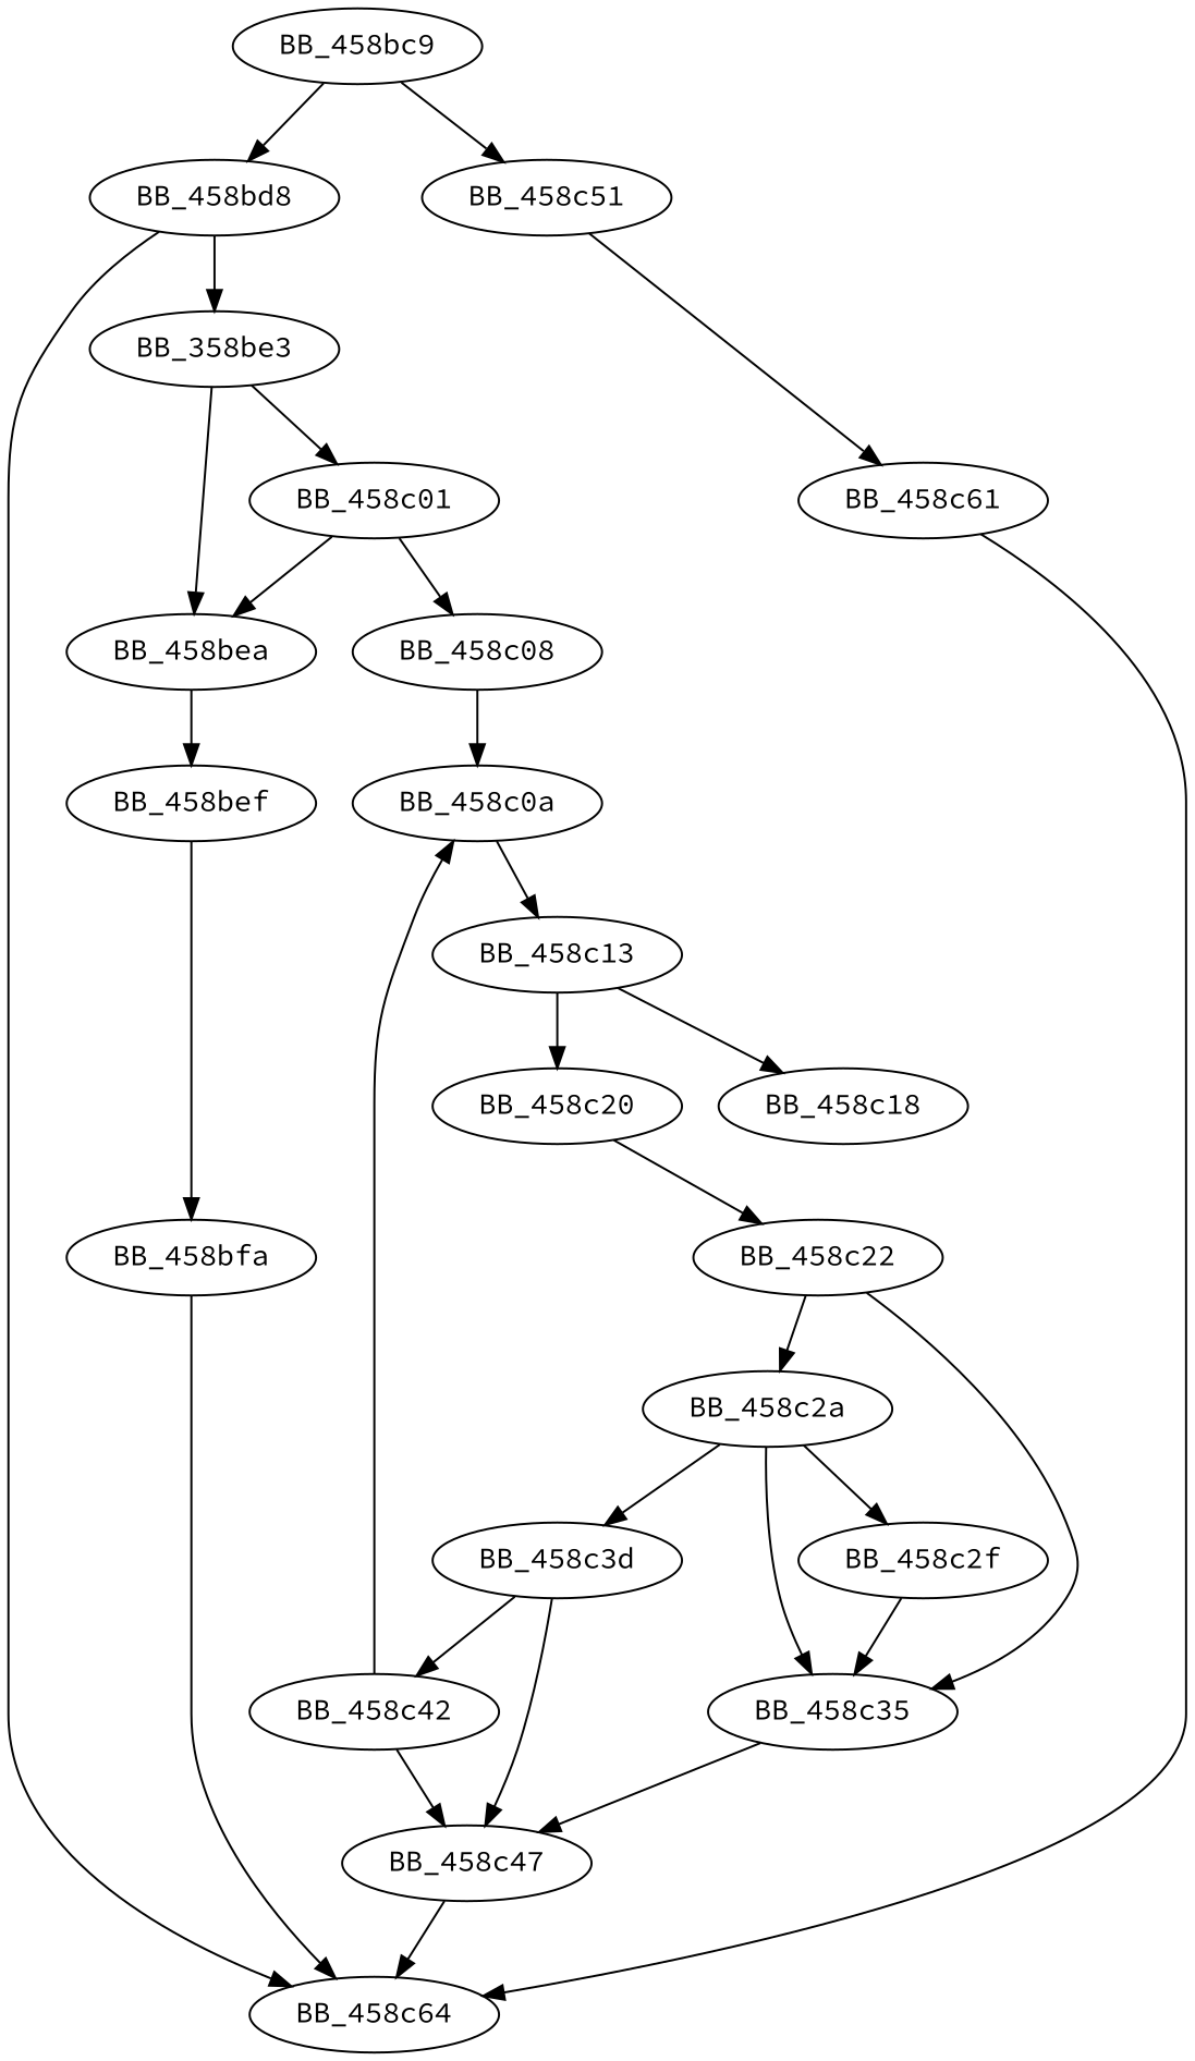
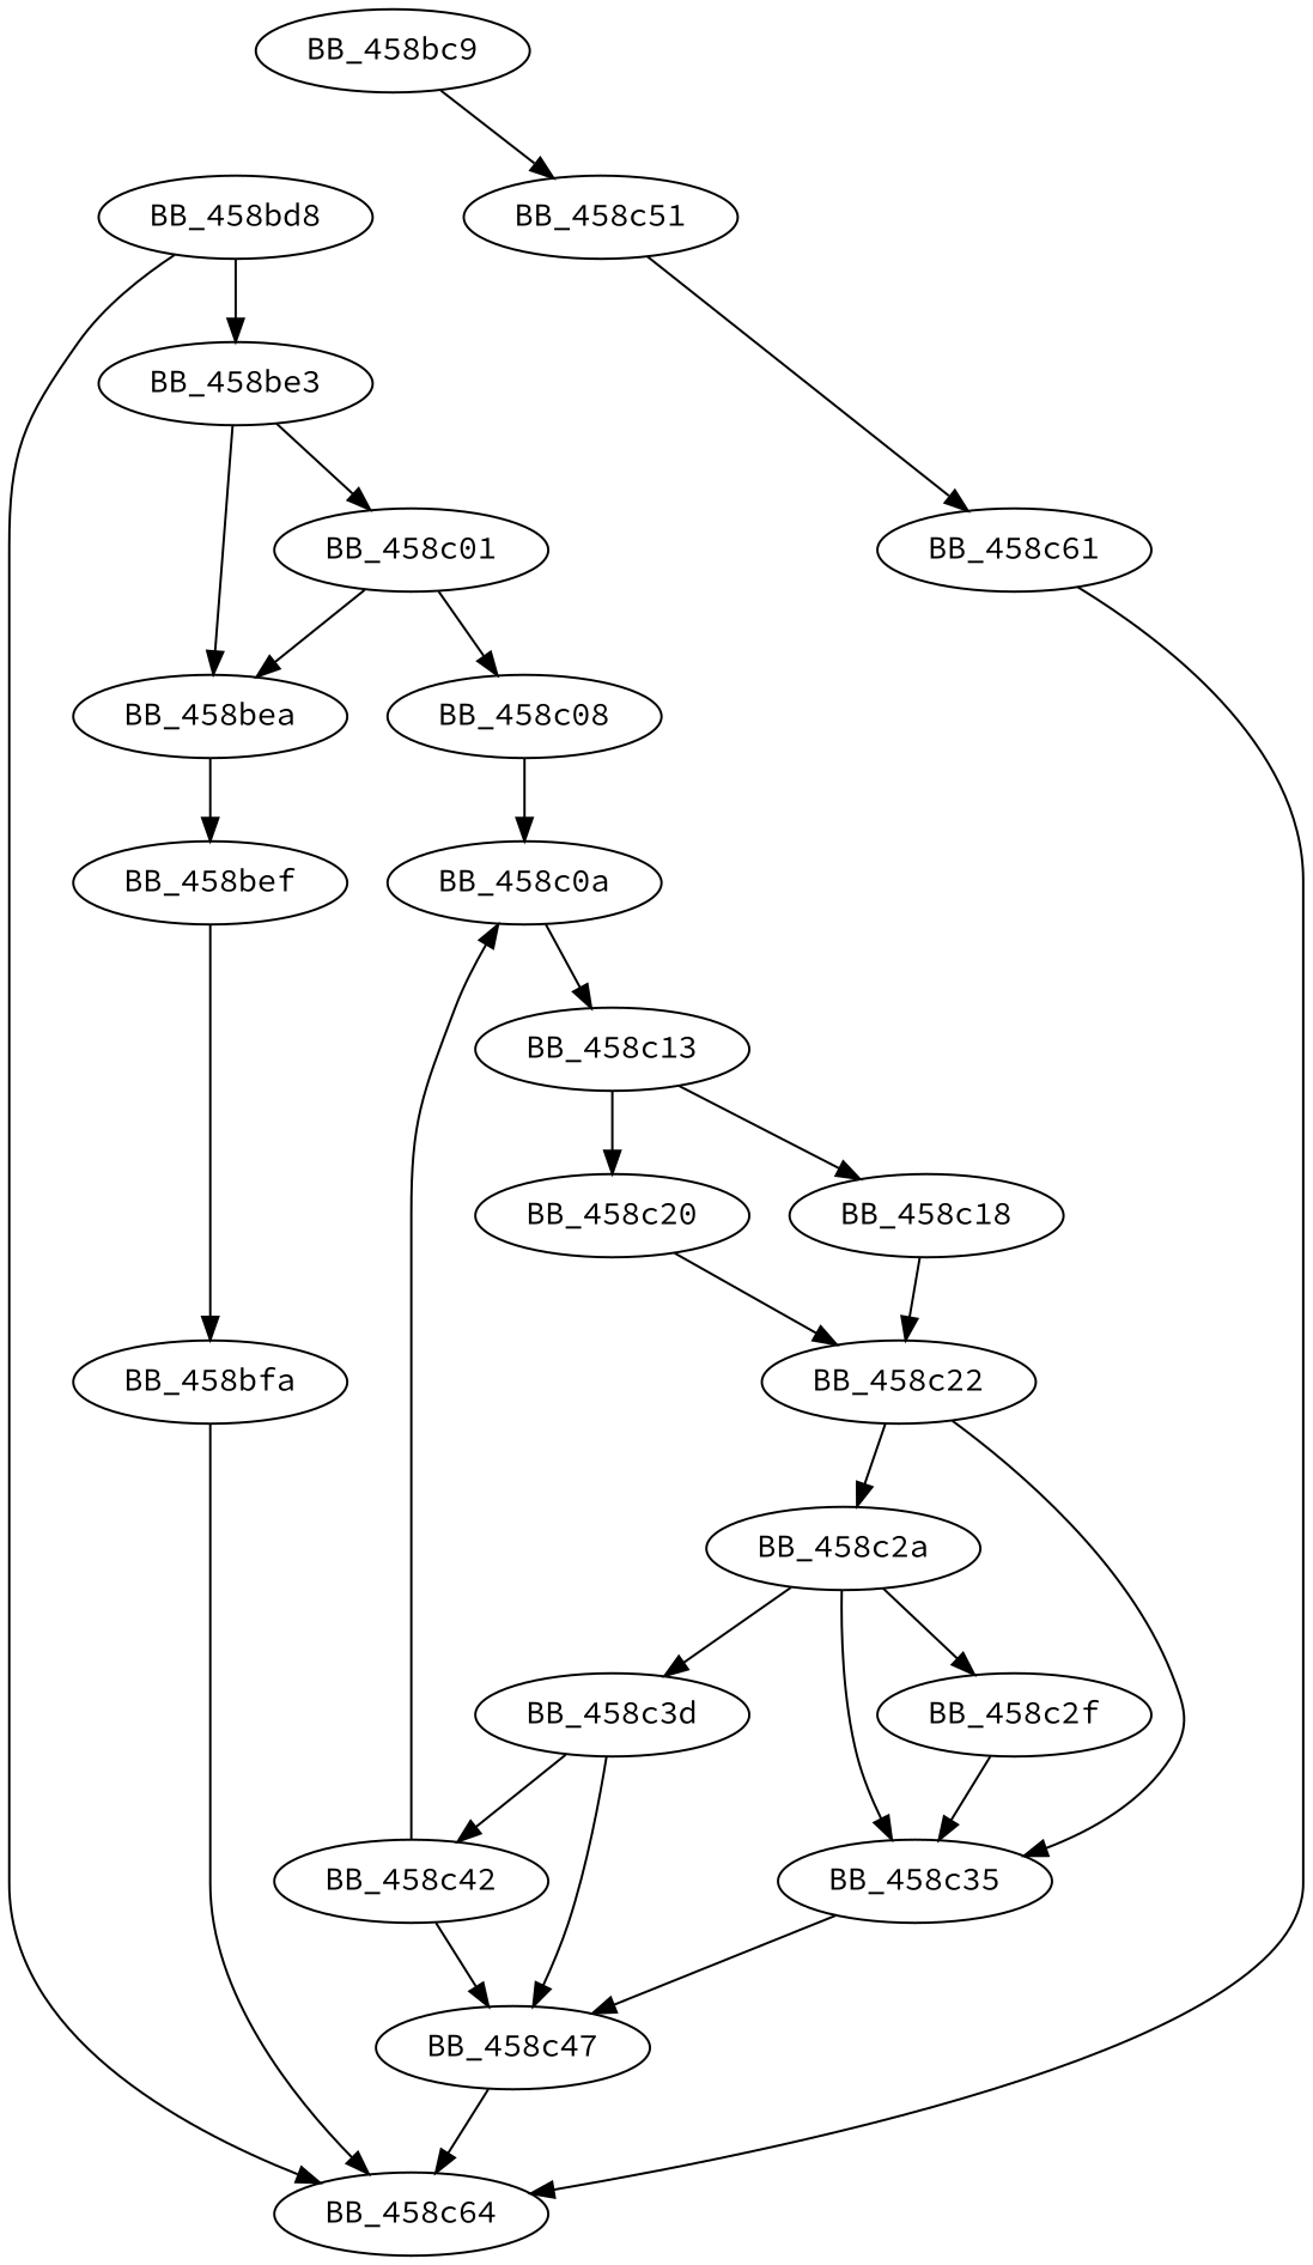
  digraph {
    fontname="Source Code Pro"
    node [fontname="Source Code Pro"]
    edge [fontname="Source Code Pro"]
    BB_458bc9
    BB_458bd8
    BB_458c51
-   BB_458be3 [label=BB_358be3]
+   BB_458be3
    BB_458c64
    BB_458c61
    BB_458bea
    BB_458c01
    BB_458bef
    BB_458c08
    BB_458bfa
    BB_458c0a
    BB_458c13
    BB_458c20
    BB_458c18
    BB_458c22
    BB_458c2a
    BB_458c35
    BB_458c2f
    BB_458c3d
    BB_458c47
    BB_458c42
-   BB_458bc9 -> BB_458bd8
    BB_458bc9 -> BB_458c51
    BB_458bd8 -> BB_458be3
    BB_458bd8 -> BB_458c64
    BB_458c51 -> BB_458c61
    BB_458be3 -> BB_458bea
    BB_458be3 -> BB_458c01
    BB_458c61 -> BB_458c64
    BB_458bea -> BB_458bef
    BB_458c01 -> BB_458bea
    BB_458c01 -> BB_458c08
    BB_458bef -> BB_458bfa
    BB_458c08 -> BB_458c0a
    BB_458bfa -> BB_458c64
    BB_458c0a -> BB_458c13
    BB_458c13 -> BB_458c20
    BB_458c13 -> BB_458c18
    BB_458c20 -> BB_458c22
+   BB_458c18 -> BB_458c22
    BB_458c22 -> BB_458c2a
    BB_458c22 -> BB_458c35
    BB_458c2a -> BB_458c35
    BB_458c2a -> BB_458c2f
    BB_458c2a -> BB_458c3d
    BB_458c35 -> BB_458c47
    BB_458c2f -> BB_458c35
    BB_458c3d -> BB_458c47
    BB_458c3d -> BB_458c42
    BB_458c47 -> BB_458c64
    BB_458c42 -> BB_458c0a
    BB_458c42 -> BB_458c47
  }
